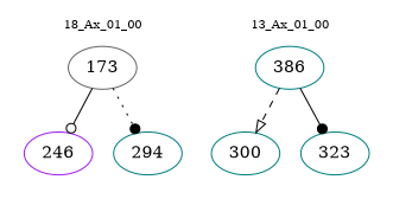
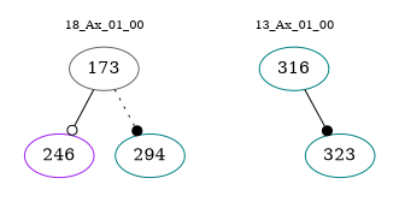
  digraph {
    node [color=teal]
    edge [arrowhead=dot color=black style=solid]
    n1 [color=gray40 label=173]
    n2 [color=purple label=246]
    n3 [label=294]
-   n4 [label=386]
-   n5 [label=300]
+   n4 [label=316]
    n6 [label=323]
    subgraph cluster_1 {
      color=white
      fontsize=10
      label="18_Ax_01_00"
      n1
      n2
      n3
    }
    subgraph cluster_2 {
      color=white
      fontsize=10
      label="13_Ax_01_00"
      n4
-     n5
      n6
    }
    n1 -> n2 [arrowhead=odot]
    n1 -> n3 [style=dotted]
-   n4 -> n5 [arrowhead=onormal style=dashed]
    n4 -> n6
  }
